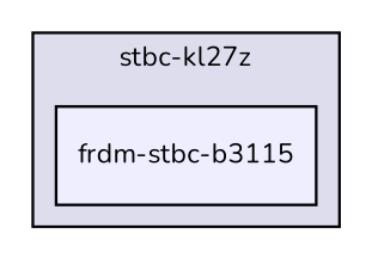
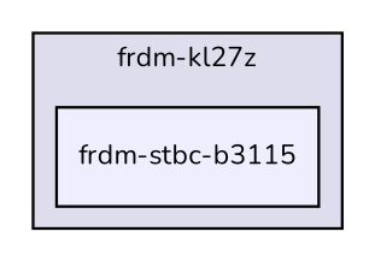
  digraph {
    compound=true
    fontname=Nunito
    n1 [fillcolor="#eeeeff" fontname=Nunito fontsize=10 label="frdm-stbc-b3115" pencolor=black shape=box style=filled]
    subgraph cluster_1 {
      bgcolor="#ddddee"
      fontsize=10
-     label="stbc-kl27z"
+     label="frdm-kl27z"
      pencolor=black
      n1
    }
  }
